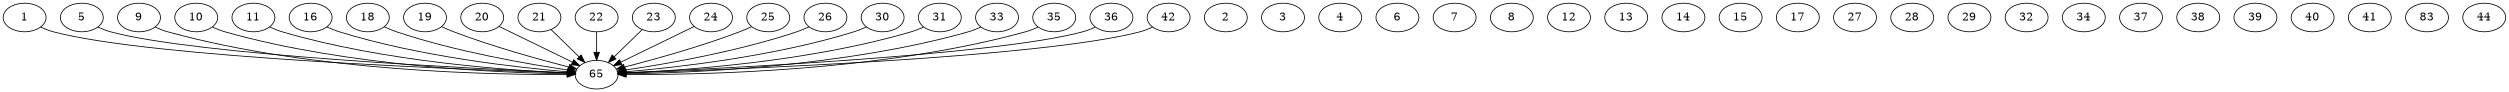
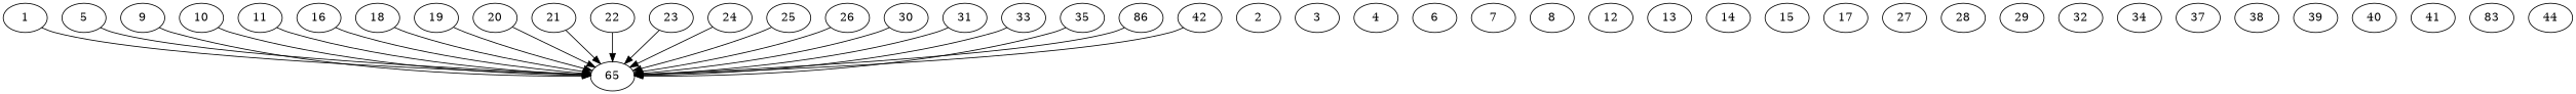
  digraph {
    node [alpha=0.11]
    1 [alpha=0.03 expect_size=44683264]
    n2 [alpha=0.01 expect_size=16715776 label=65]
    2 [alpha=0.09 expect_size=34098176]
    3 [alpha=0.18 expect_size=10771456]
    4 [alpha=0.07 expect_size=43047936]
    5 [alpha=0.09 expect_size=10572800]
    6 [alpha=0.05 expect_size=25181184]
    7 [alpha=0.17 expect_size=14736384]
    8 [alpha=0.13 expect_size=40616960]
    9 [expect_size=16455680]
    10 [expect_size=32582656]
    11 [alpha=0.01 expect_size=34450432]
    12 [alpha=0.08 expect_size=41285632]
    13 [alpha=0.09 expect_size=14720000]
    14 [alpha=0.13 expect_size=10350592]
    15 [alpha=0.20 expect_size=27703296]
    16 [alpha=0.18 expect_size=48813056]
    17 [alpha=0.08 expect_size=13360128]
    18 [alpha=0.18 expect_size=6007808]
    19 [alpha=0.15 expect_size=37405696]
    20 [alpha=0.17 expect_size=17159168]
    21 [alpha=0.16 expect_size=42898432]
    22 [alpha=0.07 expect_size=44156928]
    23 [alpha=0.01 expect_size=15804416]
    24 [expect_size=37285888]
    25 [alpha=0.02 expect_size=20984832]
    26 [alpha=0.03 expect_size=20667392]
    27 [alpha=0.07 expect_size=17073152]
    28 [alpha=0.06 expect_size=35440640]
    29 [expect_size=30212096]
    30 [alpha=0.06 expect_size=18124800]
    31 [alpha=0.14 expect_size=11445248]
    32 [alpha=0.18 expect_size=49612800]
    33 [alpha=0.05 expect_size=19924992]
    34 [alpha=0.14 expect_size=22284288]
    35 [alpha=0.14 expect_size=47308800]
-   36 [expect_size=5957632]
+   36 [expect_size=5957632 label=86]
    37 [alpha=0.12 expect_size=12541952]
    38 [alpha=0.13 expect_size=29369344]
    39 [alpha=0.08 expect_size=44628992]
    40 [alpha=0.08 expect_size=22348800]
    41 [alpha=0.04 expect_size=37054464]
    42 [alpha=0.16 expect_size=23581696]
    n44 [alpha=0.13 expect_size=17975296 label=83]
    44 [alpha=0.04 expect_size=29712384]
    1 -> n2
    5 -> n2
    9 -> n2
    10 -> n2
    11 -> n2
    16 -> n2
    18 -> n2
    19 -> n2
    20 -> n2
    21 -> n2
    22 -> n2
    23 -> n2
    24 -> n2
    25 -> n2
    26 -> n2
    30 -> n2
    31 -> n2
    33 -> n2
    35 -> n2
    36 -> n2
    42 -> n2
  }
